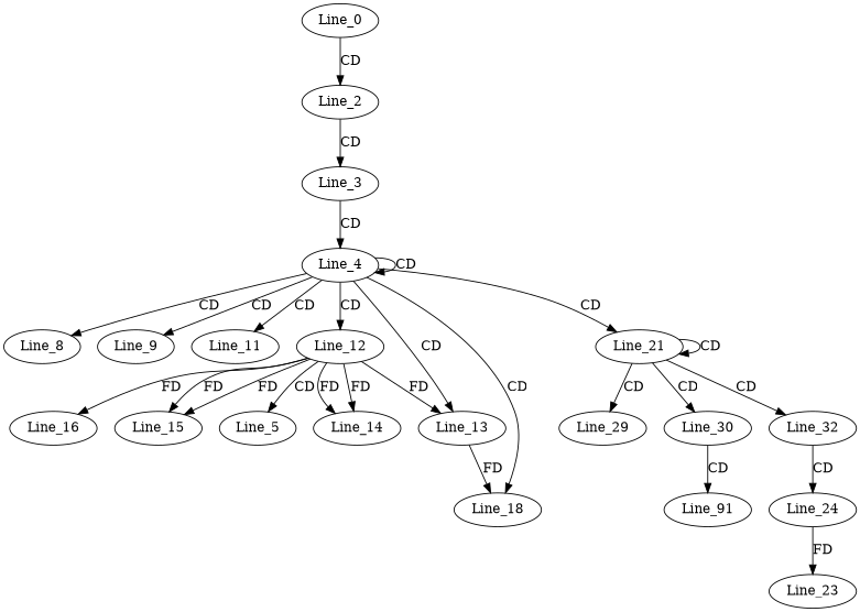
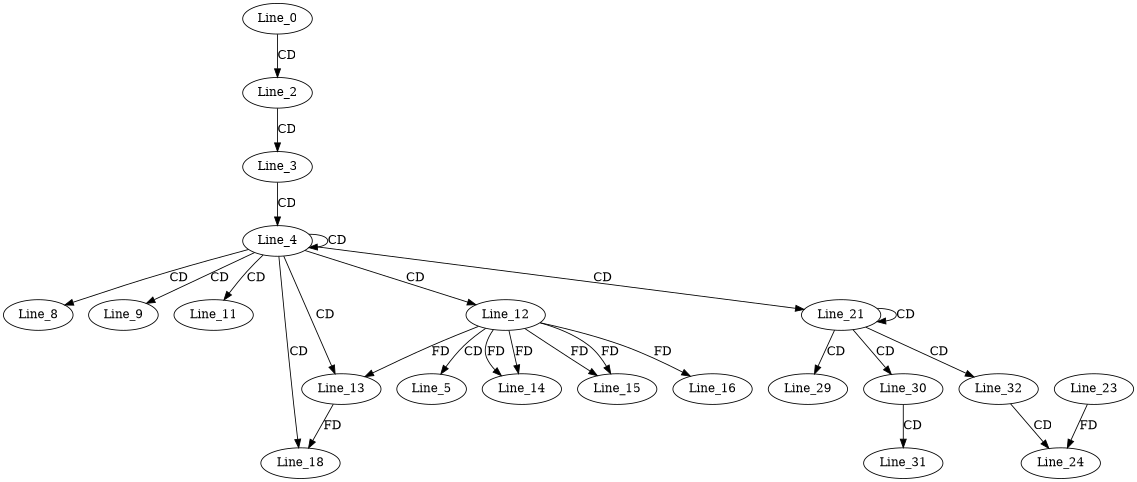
  digraph {
    Line_0
    Line_2
    Line_3
    Line_4
    Line_8
    Line_9
    Line_11
    Line_12
    Line_13
    Line_18
    Line_21
    Line_5
    Line_14
    Line_15
    Line_16
    Line_29
    Line_30
    Line_32
    Line_23
    Line_24
-   Line_31 [label=Line_91]
+   Line_31
    Line_0 -> Line_2 [label=CD]
    Line_2 -> Line_3 [label=CD]
    Line_3 -> Line_4 [label=CD]
    Line_4 -> Line_4 [label=CD]
    Line_4 -> Line_8 [label=CD]
    Line_4 -> Line_9 [label=CD]
    Line_4 -> Line_11 [label=CD]
    Line_4 -> Line_12 [label=CD]
    Line_4 -> Line_13 [label=CD]
    Line_4 -> Line_18 [label=CD]
    Line_4 -> Line_21 [label=CD]
    Line_12 -> Line_13 [label=FD]
    Line_12 -> Line_5 [label=CD]
    Line_12 -> Line_14 [label=FD]
    Line_12 -> Line_14 [label=FD]
    Line_12 -> Line_15 [label=FD]
    Line_12 -> Line_15 [label=FD]
    Line_12 -> Line_16 [label=FD]
    Line_13 -> Line_18 [label=FD]
    Line_21 -> Line_21 [label=CD]
    Line_21 -> Line_29 [label=CD]
    Line_21 -> Line_30 [label=CD]
    Line_21 -> Line_32 [label=CD]
    Line_30 -> Line_31 [label=CD]
    Line_32 -> Line_24 [label=CD]
-   Line_24 -> Line_23 [label=FD]
+   Line_23 -> Line_24 [label=FD]
  }
